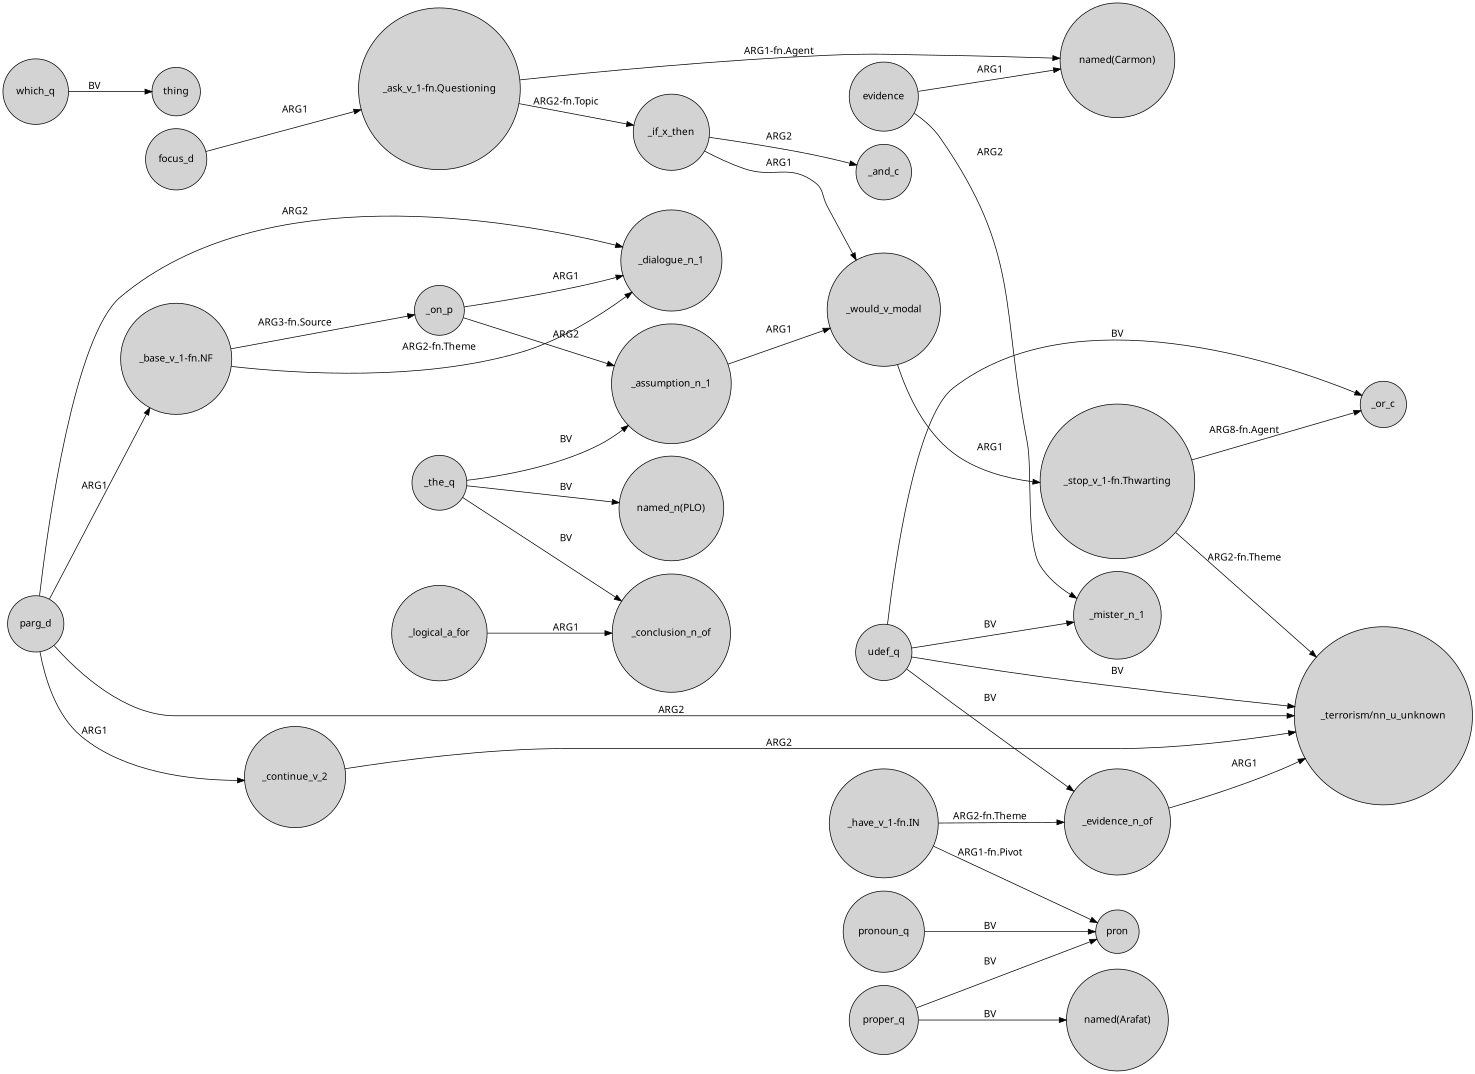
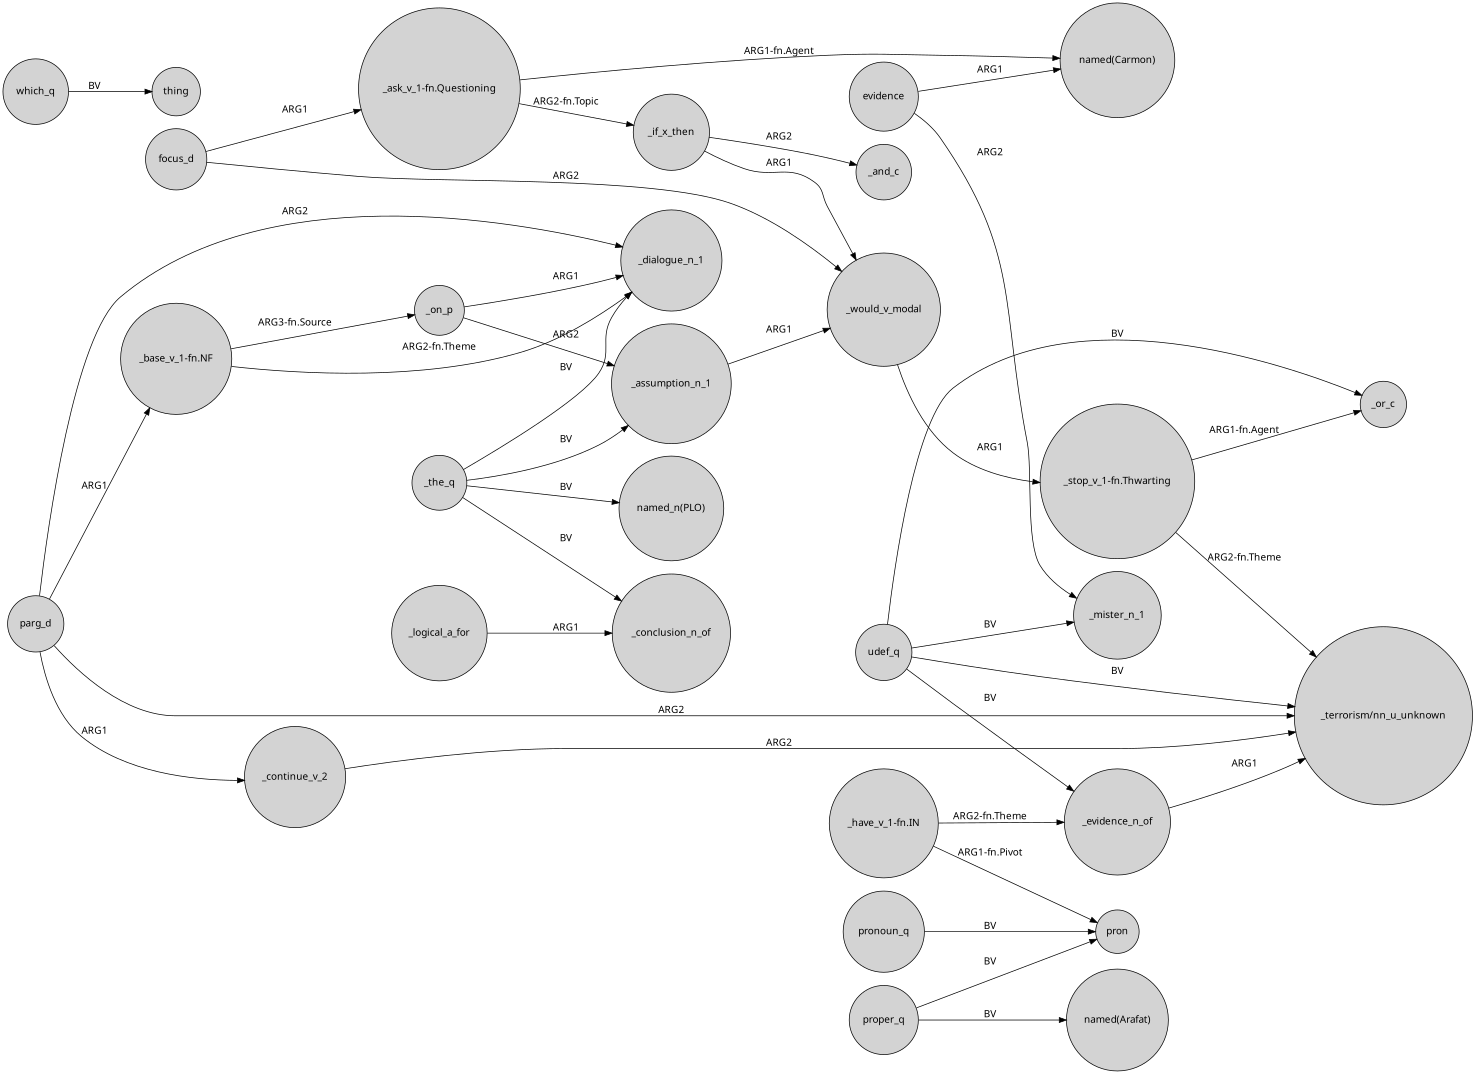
  digraph {
    fontname="Noto Sans"
    rankdir=LR
    node [fontname="Noto Sans" shape=circle style=filled]
    edge [fontname="Noto Sans"]
    focus_d
    _would_v_modal
    "_ask_v_1-fn.Questioning"
    "_stop_v_1-fn.Thwarting"
    "named(Carmon)"
    _if_x_then
    "_terrorism/nn_u_unknown"
    _or_c
    _on_p
    _dialogue_n_1
    _assumption_n_1
    n12 [label=evidence]
    _mister_n_1
    parg_d
    _continue_v_2
    "_base_v_1-fn.NF"
    udef_q
    _evidence_n_of
    _logical_a_for
    _conclusion_n_of
    _the_q
    "named_n(PLO)"
    "_have_v_1-fn.IN"
    pron
    pronoun_q
    _and_c
    proper_q
    "named(Arafat)"
    which_q
    thing
+   focus_d -> _would_v_modal [label=ARG2]
    focus_d -> "_ask_v_1-fn.Questioning" [label=ARG1]
    _would_v_modal -> "_stop_v_1-fn.Thwarting" [label=ARG1]
    "_ask_v_1-fn.Questioning" -> "named(Carmon)" [label="ARG1-fn.Agent"]
    "_ask_v_1-fn.Questioning" -> _if_x_then [label="ARG2-fn.Topic"]
    "_stop_v_1-fn.Thwarting" -> "_terrorism/nn_u_unknown" [label="ARG2-fn.Theme"]
-   "_stop_v_1-fn.Thwarting" -> _or_c [label="ARG8-fn.Agent"]
+   "_stop_v_1-fn.Thwarting" -> _or_c [label="ARG1-fn.Agent"]
    _if_x_then -> _would_v_modal [label=ARG1]
    _if_x_then -> _and_c [label=ARG2]
    _on_p -> _dialogue_n_1 [label=ARG1]
    _on_p -> _assumption_n_1 [label=ARG2]
    _assumption_n_1 -> _would_v_modal [label=ARG1]
    n12 -> "named(Carmon)" [label=ARG1]
    n12 -> _mister_n_1 [label=ARG2]
    parg_d -> "_terrorism/nn_u_unknown" [label=ARG2]
    parg_d -> _dialogue_n_1 [label=ARG2]
    parg_d -> _continue_v_2 [label=ARG1]
    parg_d -> "_base_v_1-fn.NF" [label=ARG1]
    _continue_v_2 -> "_terrorism/nn_u_unknown" [label=ARG2]
    "_base_v_1-fn.NF" -> _on_p [label="ARG3-fn.Source"]
    "_base_v_1-fn.NF" -> _dialogue_n_1 [label="ARG2-fn.Theme"]
    udef_q -> "_terrorism/nn_u_unknown" [label=BV]
    udef_q -> _or_c [label=BV]
    udef_q -> _mister_n_1 [label=BV]
    udef_q -> _evidence_n_of [label=BV]
    _evidence_n_of -> "_terrorism/nn_u_unknown" [label=ARG1]
    _logical_a_for -> _conclusion_n_of [label=ARG1]
+   _the_q -> _dialogue_n_1 [label=BV]
    _the_q -> _assumption_n_1 [label=BV]
    _the_q -> _conclusion_n_of [label=BV]
    _the_q -> "named_n(PLO)" [label=BV]
    "_have_v_1-fn.IN" -> _evidence_n_of [label="ARG2-fn.Theme"]
    "_have_v_1-fn.IN" -> pron [label="ARG1-fn.Pivot"]
    pronoun_q -> pron [label=BV]
    proper_q -> pron [label=BV]
    proper_q -> "named(Arafat)" [label=BV]
    which_q -> thing [label=BV]
  }
